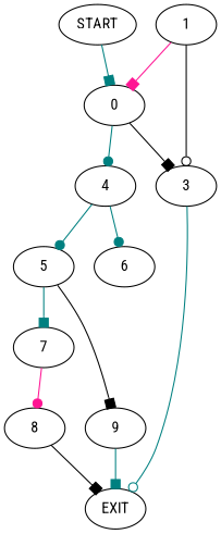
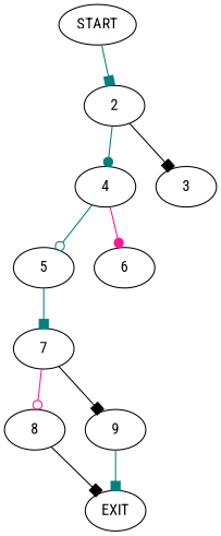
  digraph {
    fontname="Roboto Condensed"
    node [fontname="Roboto Condensed"]
    edge [arrowhead=box color=teal fontname="Roboto Condensed"]
    n1 [label=START]
-   2 [label=0]
-   1
+   2
    3
    n5 [label=EXIT]
    4
    5
    6
    7
    8
    9
    n1 -> 2
    2 -> 3 [color=black]
    2 -> 4 [arrowhead=dot]
-   1 -> 2 [color=deeppink]
-   1 -> 3 [arrowhead=odot color=black]
-   3 -> n5 [arrowhead=odot]
-   4 -> 5 [arrowhead=dot]
-   4 -> 6 [arrowhead=dot]
+   4 -> 5 [arrowhead=odot]
+   4 -> 6 [arrowhead=dot color=deeppink]
    5 -> 7
-   7 -> 8 [arrowhead=dot color=deeppink]
-   5 -> 9 [color=black]
+   7 -> 8 [arrowhead=odot color=deeppink]
+   7 -> 9 [color=black]
    8 -> n5 [color=black]
    9 -> n5
  }
